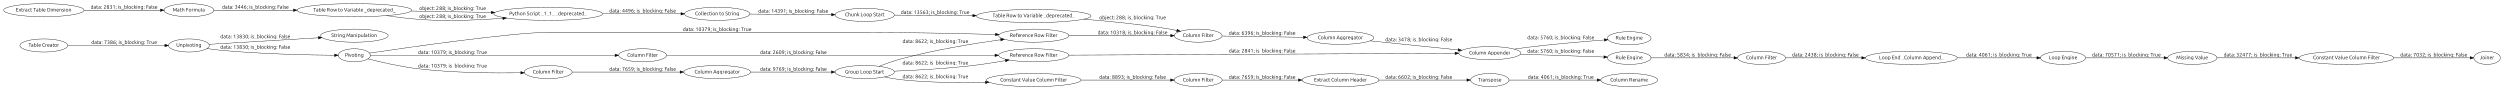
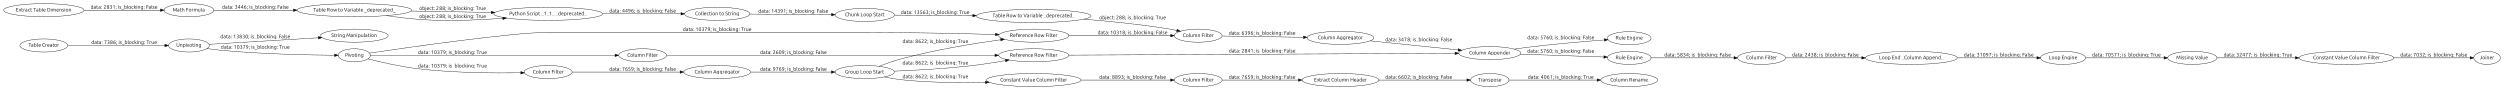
  digraph {
    fontname=Ubuntu
    rankdir=LR
    node [fontname=Ubuntu]
    edge [fontname=Ubuntu]
    n1 [label="Column Filter"]
    n2 [label="Loop End _Column Append_"]
    n3 [label="Loop Engine"]
    n4 [label=Unpivoting]
    n5 [label="String Manipulation"]
    n6 [label=Pivoting]
    n7 [label="Column Filter"]
    n8 [label="Column Filter"]
    n9 [label="Reference Row Filter"]
    n10 [label="Collection to String"]
    n11 [label="Chunk Loop Start"]
    n12 [label="Table Row to Variable _deprecated_"]
    n13 [label="Column Aggregator"]
    n14 [label="Group Loop Start"]
    n15 [label="Constant Value Column Filter"]
    n16 [label="Reference Row Filter"]
    n17 [label="Column Filter"]
    n18 [label="Extract Column Header"]
    n19 [label="Column Filter"]
    n20 [label="Column Rename"]
    n21 [label="Extract Table Dimension"]
    n22 [label="Math Formula"]
    n23 [label=Transpose]
    n24 [label="Table Row to Variable _deprecated_"]
    n25 [label="Python Script _1_1_ _deprecated_"]
    n26 [label="Column Appender"]
    n27 [label="Rule Engine"]
    n28 [label="Rule Engine"]
    n29 [label="Missing Value"]
    n30 [label="Constant Value Column Filter"]
    n31 [label="Table Creator"]
    n32 [label=Joiner]
    n33 [label="Column Aggregator"]
    n1 -> n2 [label="data: 2438; is_blocking: False"]
-   n2 -> n3 [label="data: 4061; is_blocking: True"]
+   n2 -> n3 [label="data: 31097; is_blocking: False"]
    n3 -> n29 [label="data: 70571; is_blocking: True"]
    n4 -> n5 [label="data: 13830; is_blocking: False"]
-   n4 -> n6 [label="data: 13830; is_blocking: False"]
+   n4 -> n6 [label="data: 10379; is_blocking: True"]
    n6 -> n7 [label="data: 10379; is_blocking: True"]
    n6 -> n8 [label="data: 10379; is_blocking: True"]
    n6 -> n9 [label="data: 10379; is_blocking: True"]
    n7 -> n16 [label="data: 2609; is_blocking: False"]
    n8 -> n13 [label="data: 7659; is_blocking: False"]
    n9 -> n19 [label="data: 10318; is_blocking: False"]
    n10 -> n11 [label="data: 14391; is_blocking: False"]
    n11 -> n12 [label="data: 13563; is_blocking: True"]
    n12 -> n19 [label="object: 288; is_blocking: True"]
    n13 -> n14 [label="data: 9769; is_blocking: False"]
    n14 -> n9 [label="data: 8622; is_blocking: True"]
    n14 -> n15 [label="data: 8622; is_blocking: True"]
    n14 -> n16 [label="data: 8622; is_blocking: True"]
    n15 -> n17 [label="data: 8893; is_blocking: False"]
    n16 -> n26 [label="data: 2841; is_blocking: False"]
    n17 -> n18 [label="data: 7659; is_blocking: False"]
    n18 -> n23 [label="data: 6602; is_blocking: False"]
    n19 -> n33 [label="data: 6396; is_blocking: False"]
    n21 -> n22 [label="data: 2831; is_blocking: False"]
    n22 -> n24 [label="data: 3446; is_blocking: False"]
    n23 -> n20 [label="data: 4061; is_blocking: True"]
    n24 -> n25 [label="object: 288; is_blocking: True"]
    n24 -> n25 [label="object: 288; is_blocking: True"]
    n25 -> n10 [label="data: 4496; is_blocking: False"]
    n26 -> n27 [label="data: 5760; is_blocking: False"]
    n26 -> n28 [label="data: 5760; is_blocking: False"]
    n27 -> n1 [label="data: 5834; is_blocking: False"]
    n29 -> n30 [label="data: 32477; is_blocking: True"]
    n30 -> n32 [label="data: 7032; is_blocking: False"]
    n31 -> n4 [label="data: 7386; is_blocking: True"]
    n33 -> n26 [label="data: 3478; is_blocking: False"]
  }
